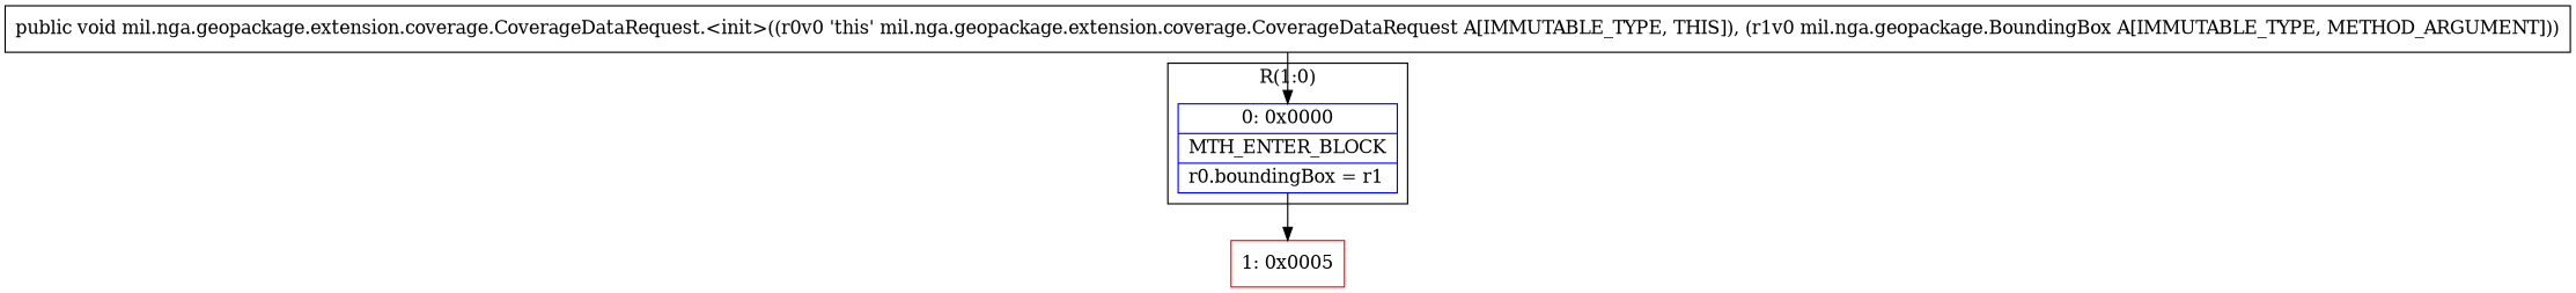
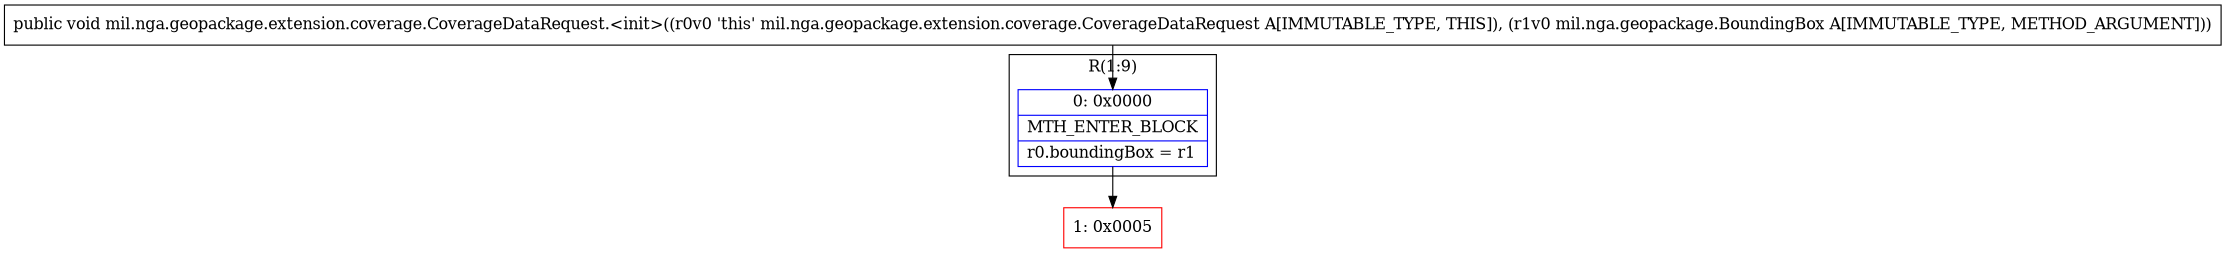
  digraph {
    node [shape=record]
    n1 [color=blue label="{0\:\ 0x0000|MTH_ENTER_BLOCK\l|r0.boundingBox = r1\l}"]
    n2 [color=red label="{1\:\ 0x0005}"]
    n3 [label="{public void mil.nga.geopackage.extension.coverage.CoverageDataRequest.\<init\>((r0v0 'this' mil.nga.geopackage.extension.coverage.CoverageDataRequest A[IMMUTABLE_TYPE, THIS]), (r1v0 mil.nga.geopackage.BoundingBox A[IMMUTABLE_TYPE, METHOD_ARGUMENT])) }"]
    subgraph cluster_1 {
-     label="R(1:0)"
+     label="R(1:9)"
      n1
    }
    n1 -> n2
    n3 -> n1
  }
